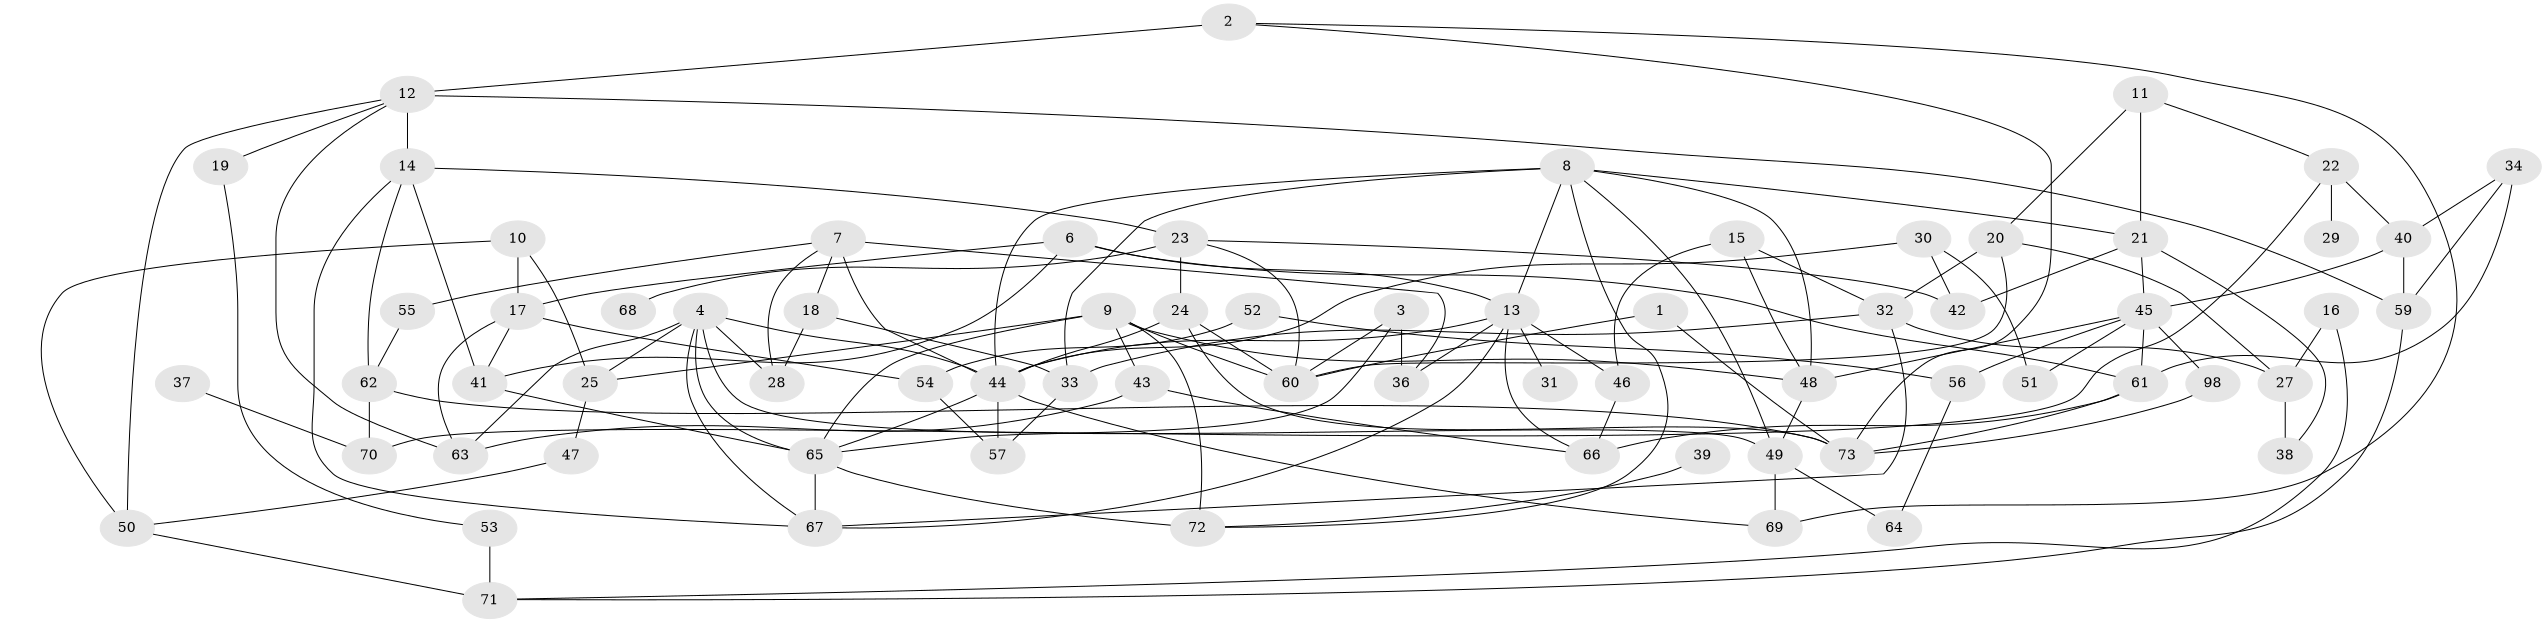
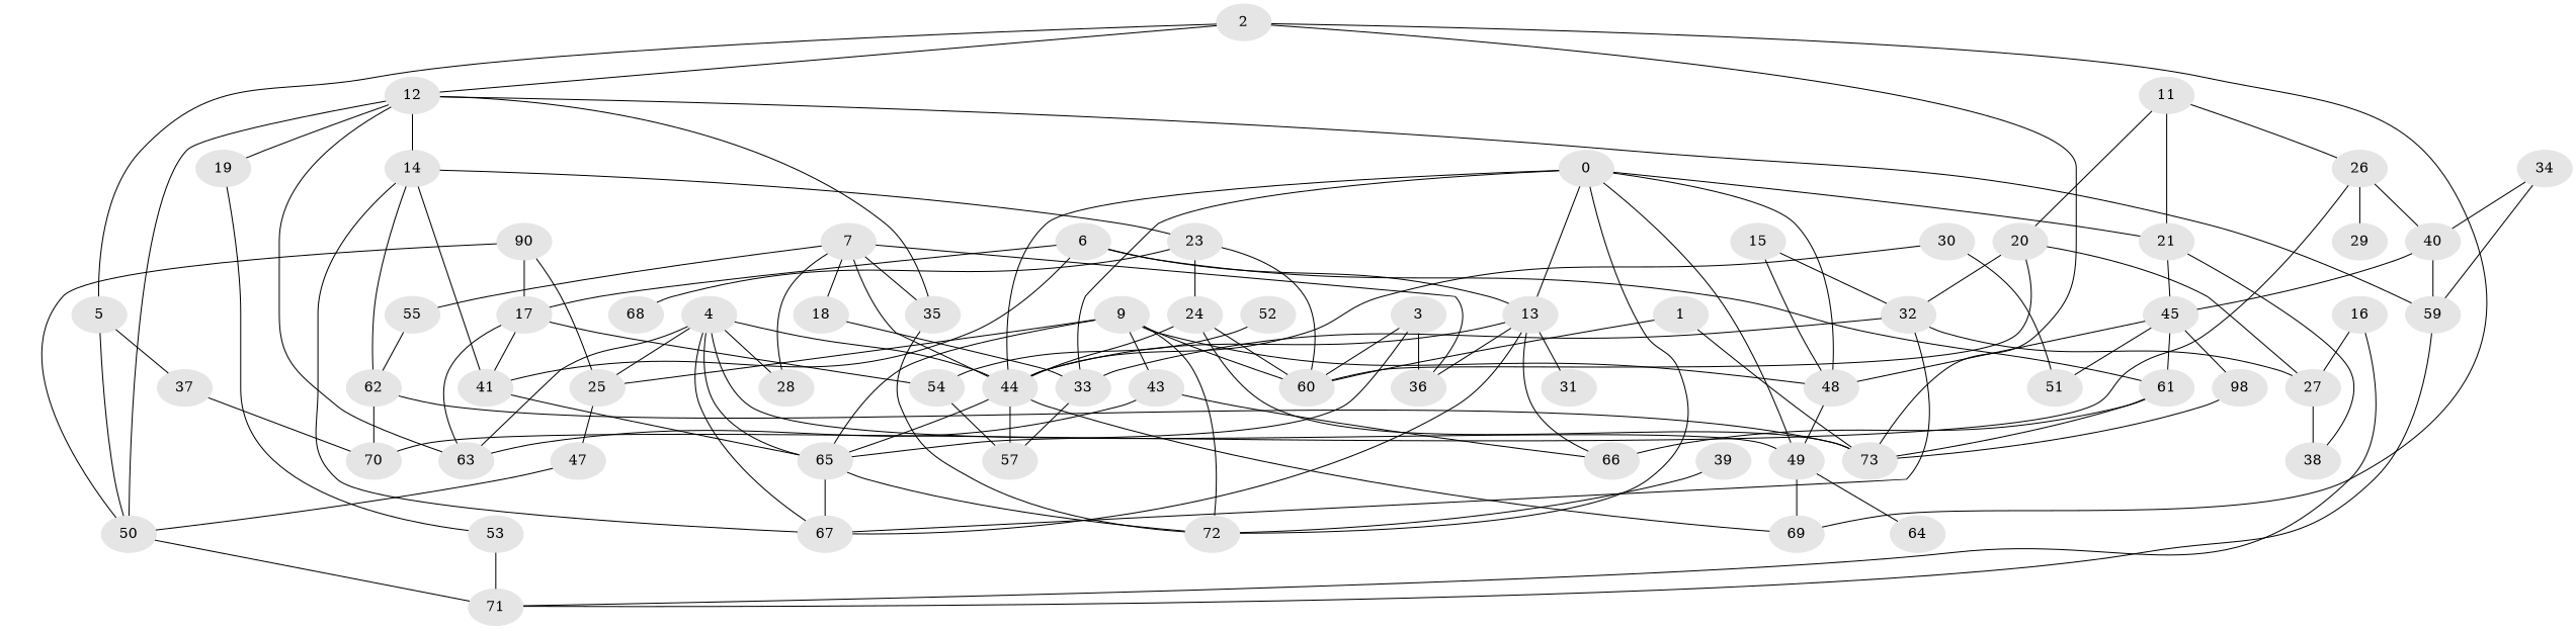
  graph {
    node [color=gray90 style=filled]
    edge [weight=1.0]
    1
    60
    73
    2
+   5
    12
    69
    37
    50
    63
+   35
    14
    19
    59
    3
    36
    65
    67
    72
    4
    25
    28
    44
    49
    47
    57
    64
    70
    71
    6
    13
    17
    41
    61
    31
-   46
    66
    54
    7
    18
    55
    33
    62
-   8
+   8 [label=0]
    21
    48
    38
-   42
    45
    9
    43
-   10
+   10 [label=90]
    11
    20
-   22
+   22 [label=26]
    32
    27
    29
    40
    23
    53
    24
    68
    15
    16
    51
-   56
    n68 [label=98]
    30
    34
    39
    52
    1 -- 60
    1 -- 73
    2 -- 73
+   2 -- 5
    2 -- 12
    2 -- 69
+   5 -- 37
+   5 -- 50
    12 -- 50
    12 -- 63
+   12 -- 35
    12 -- 14
    12 -- 19
    12 -- 59
    37 -- 70
    50 -- 71
+   35 -- 72
    14 -- 67
    14 -- 41
    14 -- 62
    14 -- 23
    19 -- 53
    59 -- 71
    3 -- 60
    3 -- 36
    3 -- 65
    65 -- 67
    65 -- 72
    4 -- 63
    4 -- 65
    4 -- 67
    4 -- 25
    4 -- 28
    4 -- 44
    4 -- 49
    25 -- 47
    44 -- 69
    44 -- 65
    44 -- 57
    49 -- 69
    49 -- 64
    47 -- 50
    6 -- 13
    6 -- 17
    6 -- 41
    6 -- 61
    13 -- 36
    13 -- 67
    13 -- 44
    13 -- 31
-   13 -- 46
    13 -- 66
    17 -- 63
    17 -- 41
    17 -- 54
    41 -- 65
    61 -- 73
    61 -- 66 [weight=2.0]
-   46 -- 66
    54 -- 57
+   7 -- 35
    7 -- 36
    7 -- 28
    7 -- 44
    7 -- 18
    7 -- 55
-   18 -- 28
    18 -- 33
    55 -- 62
    33 -- 57
    62 -- 73
    62 -- 70
    8 -- 72
    8 -- 44
    8 -- 49
    8 -- 13
    8 -- 33
    8 -- 21
    8 -- 48
    21 -- 38
-   21 -- 42
    21 -- 45
    48 -- 49
    45 -- 61
    45 -- 48
    45 -- 51
-   45 -- 56 [weight=2.0]
    45 -- n68
    9 -- 60
    9 -- 65
    9 -- 72
    9 -- 25
    9 -- 48
    9 -- 43
    43 -- 63
    43 -- 66
    10 -- 50
    10 -- 25
    10 -- 17
    11 -- 21
    11 -- 20
    11 -- 22
    20 -- 60
    20 -- 32
    20 -- 27
    22 -- 70
    22 -- 29
    22 -- 40
    32 -- 67
    32 -- 33
    32 -- 27
    27 -- 38
    40 -- 59
    40 -- 45
    23 -- 60
-   23 -- 42
    23 -- 24
    23 -- 68
    53 -- 71 [weight=2.0]
    24 -- 60
    24 -- 73
    24 -- 44 [weight=2.0]
-   15 -- 46
    15 -- 48
    15 -- 32
    16 -- 71
    16 -- 27
-   56 -- 64
    n68 -- 73
    30 -- 44
-   30 -- 42
    30 -- 51
    34 -- 59
-   34 -- 61
    34 -- 40
    39 -- 72
    52 -- 54
-   52 -- 56
  }
